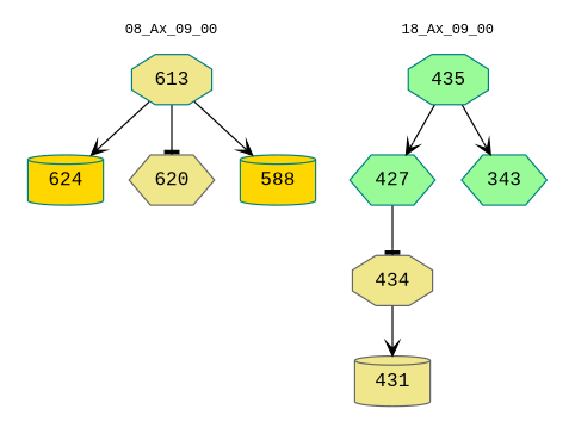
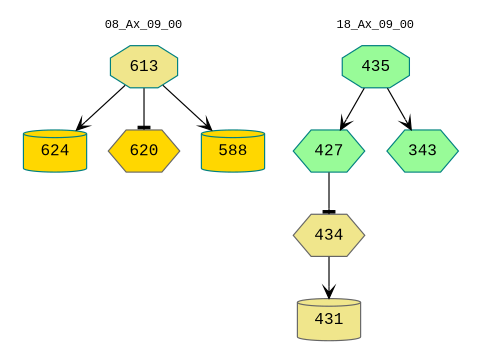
  digraph {
    fontname="Liberation Mono"
    node [color=teal fillcolor=khaki fontname="Liberation Mono" shape=octagon style=filled]
    edge [arrowhead=vee color=black fontname="Liberation Mono"]
    n1 [label=613]
    n2 [fillcolor=gold label=624 shape=cylinder]
-   n3 [color=gray40 label=620 shape=hexagon]
+   n3 [color=gray40 fillcolor=gold label=620 shape=hexagon]
    n4 [fillcolor=gold label=588 shape=cylinder]
    n5 [fillcolor=palegreen label=435]
    n6 [fillcolor=palegreen label=427 shape=hexagon]
    n7 [fillcolor=palegreen label=343 shape=hexagon]
-   n8 [color=gray40 label=434]
+   n8 [color=gray40 label=434 shape=hexagon]
    n9 [color=gray40 label=431 shape=cylinder]
    subgraph cluster_1 {
      color=white
      fontsize=10
      label="08_Ax_09_00"
      n1
      n2
      n3
      n4
    }
    subgraph cluster_2 {
      color=white
      fontsize=10
      label="18_Ax_09_00"
      n5
      n6
      n7
      n8
      n9
    }
    n1 -> n2
    n1 -> n3 [arrowhead=tee]
    n1 -> n4
    n5 -> n6
    n5 -> n7
    n6 -> n8 [arrowhead=tee]
    n8 -> n9
  }
